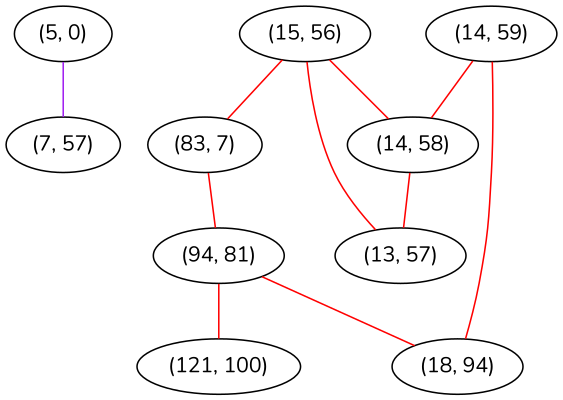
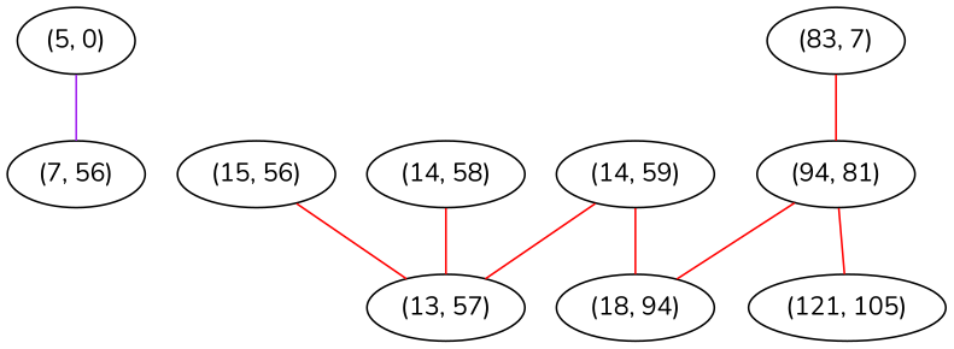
  graph {
    fontname=Nunito
    node [fontname=Nunito]
    edge [color=red fontname=Nunito weight=1]
    n1 [label="(5, 0)"]
-   "(7, 56)" [label="(7, 57)"]
+   "(7, 56)"
    "(15, 56)"
    "(83, 7)"
    "(14, 58)"
    "(13, 57)"
    "(94, 81)"
    "(14, 59)"
    "(18, 94)"
-   "(121, 105)" [label="(121, 100)"]
+   "(121, 105)"
    n1 -- "(7, 56)" [color=purple weight=4]
-   "(15, 56)" -- "(83, 7)"
-   "(15, 56)" -- "(14, 58)"
    "(15, 56)" -- "(13, 57)"
    "(83, 7)" -- "(94, 81)"
    "(14, 58)" -- "(13, 57)"
    "(94, 81)" -- "(18, 94)"
    "(94, 81)" -- "(121, 105)"
-   "(14, 59)" -- "(14, 58)"
+   "(14, 59)" -- "(13, 57)"
    "(14, 59)" -- "(18, 94)"
  }
